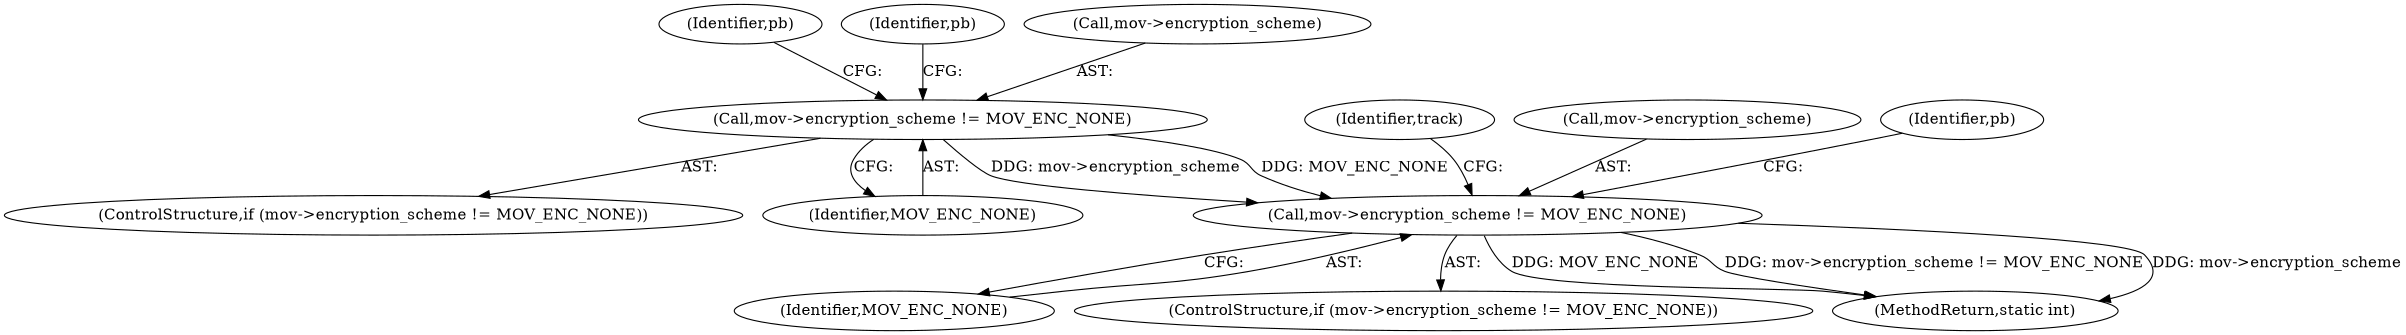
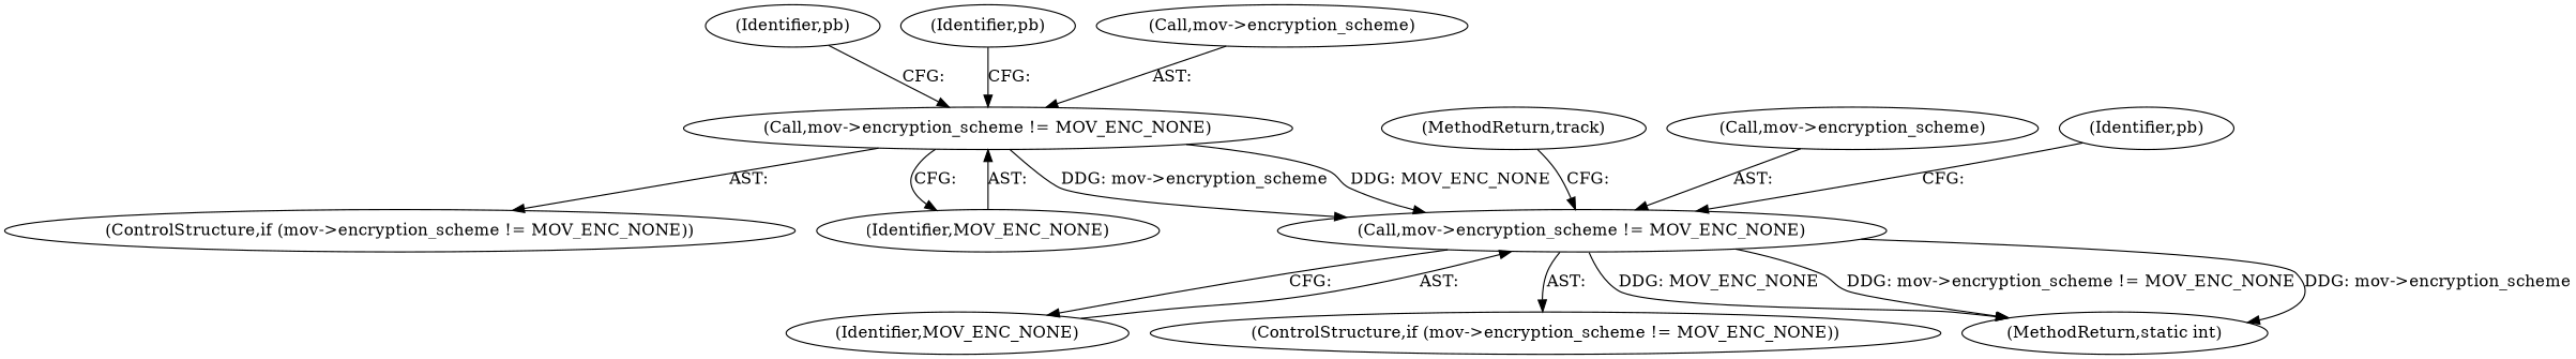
  digraph {
    n1 [label="(Call,mov->encryption_scheme != MOV_ENC_NONE)"]
    n2 [label="(Identifier,MOV_ENC_NONE)"]
    n3 [label="(ControlStructure,if (mov->encryption_scheme != MOV_ENC_NONE))"]
    n4 [label="(MethodReturn,static int)"]
    n5 [label="(Call,mov->encryption_scheme != MOV_ENC_NONE)"]
    n6 [label="(ControlStructure,if (mov->encryption_scheme != MOV_ENC_NONE))"]
    n7 [label="(Identifier,MOV_ENC_NONE)"]
    n8 [label="(Identifier,pb)"]
-   n9 [label="(Identifier,track)"]
+   n9 [label="(MethodReturn,track)"]
    n10 [label="(Call,mov->encryption_scheme)"]
    n11 [label="(Identifier,pb)"]
    n12 [label="(Identifier,pb)"]
    n13 [label="(Call,mov->encryption_scheme)"]
    n1 -> n2 [label="CFG: "]
    n1 -> n3 [label="AST: "]
    n1 -> n4 [label="DDG: MOV_ENC_NONE"]
    n1 -> n4 [label="DDG: mov->encryption_scheme != MOV_ENC_NONE"]
    n1 -> n4 [label="DDG: mov->encryption_scheme"]
    n2 -> n1 [label="AST: "]
    n5 -> n1 [label="DDG: mov->encryption_scheme"]
    n5 -> n1 [label="DDG: MOV_ENC_NONE"]
    n5 -> n6 [label="AST: "]
    n5 -> n7 [label="CFG: "]
    n7 -> n5 [label="AST: "]
    n8 -> n5 [label="CFG: "]
    n9 -> n1 [label="CFG: "]
    n10 -> n1 [label="AST: "]
    n11 -> n1 [label="CFG: "]
    n12 -> n5 [label="CFG: "]
    n13 -> n5 [label="AST: "]
  }
